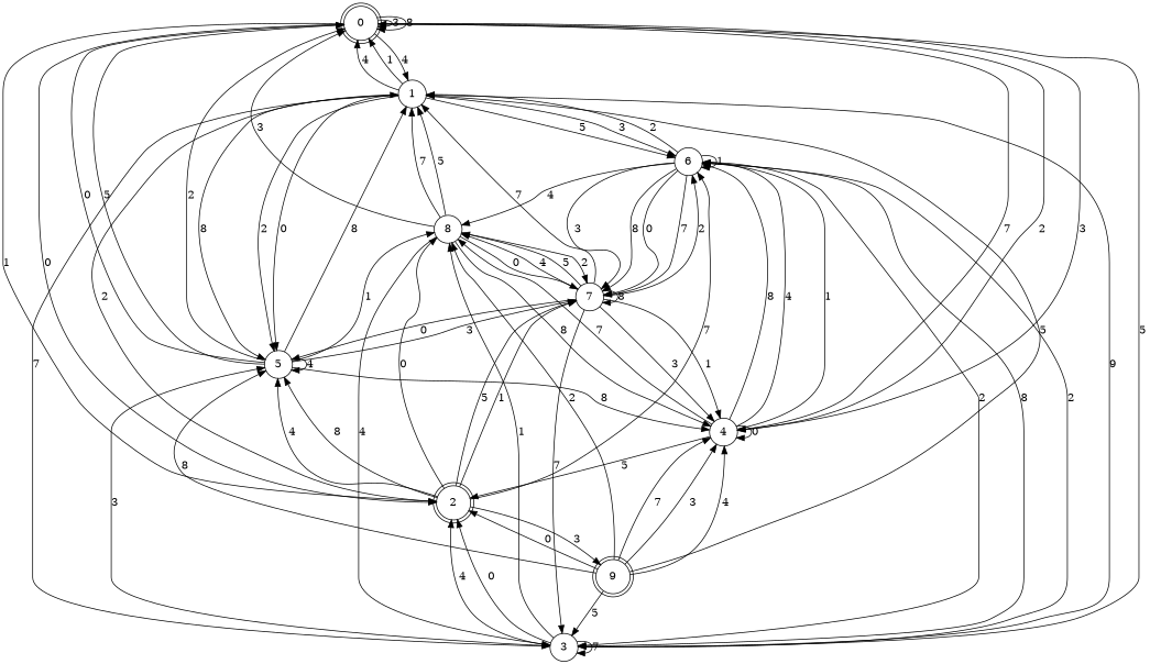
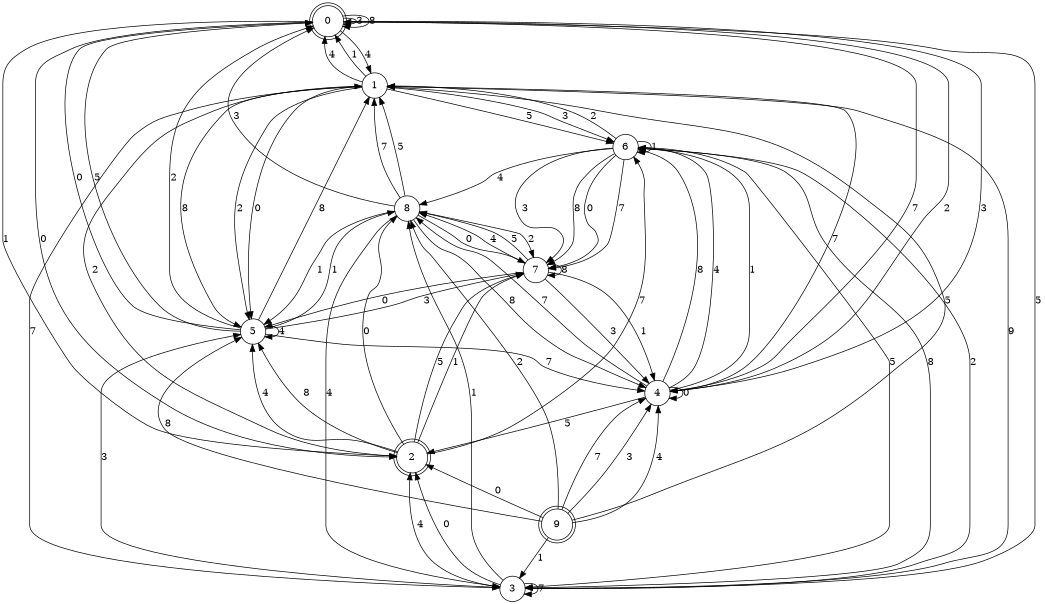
  digraph {
    node [shape=circle]
    n1 [label=0 shape=doublecircle]
    n2 [label=1]
    n3 [label=2 shape=doublecircle]
    n4 [label=3]
    n5 [label=4]
    n6 [label=5]
    n7 [label=6]
    n8 [label=7]
    n9 [label=8]
    n10 [label=9 shape=doublecircle]
    n1 -> n1 [label=3]
    n1 -> n1 [label=8]
    n1 -> n2 [label=4]
    n1 -> n3 [label=1]
    n1 -> n3 [label=0]
    n1 -> n4 [label=5]
    n1 -> n5 [label=7]
    n1 -> n5 [label=2]
    n2 -> n1 [label=4]
    n2 -> n1 [label=1]
    n2 -> n4 [label=7]
    n2 -> n6 [label=0]
    n2 -> n6 [label=8]
    n2 -> n6 [label=2]
    n2 -> n7 [label=5]
    n2 -> n7 [label=3]
    n3 -> n2 [label=2]
    n3 -> n6 [label=4]
    n3 -> n6 [label=8]
    n3 -> n7 [label=7]
    n3 -> n8 [label=1]
    n3 -> n8 [label=5]
    n3 -> n9 [label=0]
-   n3 -> n10 [label=3]
    n4 -> n2 [label=9]
    n4 -> n3 [label=4]
    n4 -> n3 [label=0]
    n4 -> n4 [label=7]
    n4 -> n6 [label=3]
    n4 -> n7 [label=8]
    n4 -> n7 [label=2]
    n4 -> n9 [label=1]
    n5 -> n1 [label=3]
-   n8 -> n2 [label=7]
+   n5 -> n2 [label=7]
    n5 -> n3 [label=5]
    n5 -> n5 [label=0]
    n5 -> n7 [label=4]
    n5 -> n7 [label=1]
    n5 -> n7 [label=8]
    n5 -> n9 [label=7]
    n6 -> n1 [label=0]
    n6 -> n1 [label=5]
    n6 -> n1 [label=2]
    n6 -> n2 [label=8]
-   n6 -> n5 [label=8]
+   n6 -> n5 [label=7]
    n6 -> n6 [label=4]
    n6 -> n8 [label=3]
    n6 -> n9 [label=1]
    n7 -> n2 [label=2]
-   n7 -> n4 [label=2]
+   n7 -> n4 [label=5]
    n7 -> n7 [label=1]
    n7 -> n8 [label=0]
    n7 -> n8 [label=7]
    n7 -> n8 [label=3]
    n7 -> n8 [label=8]
    n7 -> n9 [label=4]
-   n8 -> n4 [label=7]
    n8 -> n5 [label=1]
    n8 -> n5 [label=3]
    n8 -> n6 [label=0]
-   n8 -> n7 [label=2]
    n8 -> n8 [label=8]
    n8 -> n9 [label=4]
    n8 -> n9 [label=5]
    n9 -> n1 [label=3]
    n9 -> n2 [label=5]
    n9 -> n2 [label=7]
    n9 -> n4 [label=4]
    n9 -> n5 [label=8]
+   n9 -> n6 [label=1]
    n9 -> n8 [label=0]
    n9 -> n8 [label=2]
    n10 -> n2 [label=5]
    n10 -> n3 [label=0]
-   n10 -> n4 [label=5]
+   n10 -> n4 [label=1]
    n10 -> n5 [label=4]
    n10 -> n5 [label=7]
    n10 -> n5 [label=3]
    n10 -> n6 [label=8]
    n10 -> n9 [label=2]
  }
